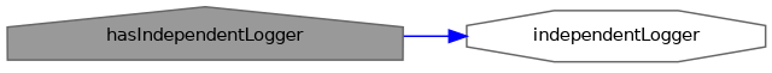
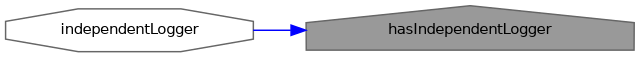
  digraph {
    rankdir=RL
    node [fontname=Helvetica fontsize=10 style=filled]
    n1 [color=gray40 fillcolor=grey60 fontcolor=black height=0.2 label=hasIndependentLogger shape=house width=0.4]
    n2 [color=grey40 fillcolor=white height=0.2 label=independentLogger shape=octagon width=0.4]
-   n2 -> n1 [color=blue dir=back fontname=Helvetica fontsize=10 labelfontname=Helvetica labelfontsize=10 style=solid]
+   n1 -> n2 [color=blue dir=back fontname=Helvetica fontsize=10 labelfontname=Helvetica labelfontsize=10 style=solid]
  }
